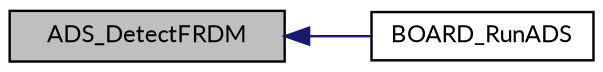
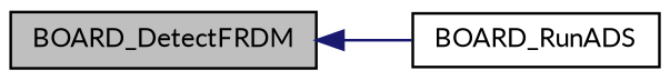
  digraph {
    rankdir=LR
    fontname=Lato
    node [color=black fontname=Lato fontsize=10 shape=record style=filled]
-   n1 [fillcolor=grey75 fontcolor=black height=0.2 label=ADS_DetectFRDM width=0.4]
+   n1 [fillcolor=grey75 fontcolor=black height=0.2 label=BOARD_DetectFRDM width=0.4]
    n2 [fillcolor=white height=0.2 label=BOARD_RunADS width=0.4]
    n1 -> n2 [color=midnightblue dir=back fontname=Lato fontsize=10 labelfontname=Helvetica labelfontsize=10 style=solid]
  }
